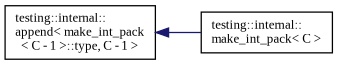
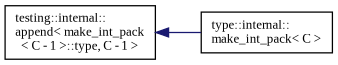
  digraph {
    rankdir=LR
    fontname="Liberation Serif"
    node [color=black fillcolor=white fontname="Liberation Serif" fontsize=10 shape=record style=filled]
    n1 [height=0.2 label="testing::internal::\lappend\< make_int_pack\l\< C - 1 \>::type, C - 1 \>" width=0.4]
-   n2 [height=0.2 label="testing::internal::\lmake_int_pack\< C \>" width=0.4]
+   n2 [height=0.2 label="type::internal::\lmake_int_pack\< C \>" width=0.4]
    n1 -> n2 [color=midnightblue dir=back fontname="Liberation Serif" fontsize=10 labelfontname=Helvetica labelfontsize=10 style=solid]
  }
